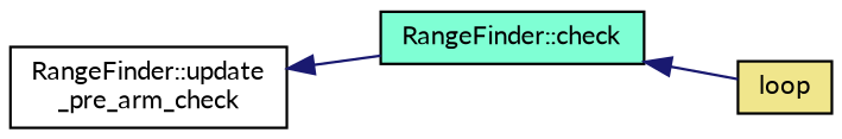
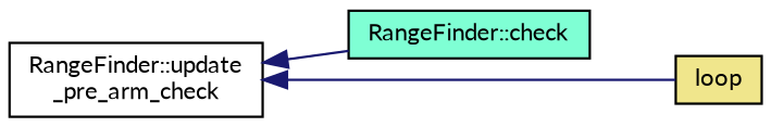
  digraph {
    fontname=Lato
    rankdir=LR
    node [color=black fontname=Lato fontsize=10 shape=record style=filled]
    edge [color=midnightblue dir=back fontname=Lato fontsize=10 labelfontname=Helvetica labelfontsize=10 style=solid]
    n1 [fillcolor=white fontcolor=black height=0.2 label="RangeFinder::update\l_pre_arm_check" width=0.4]
    n2 [fillcolor=aquamarine height=0.2 label="RangeFinder::check" width=0.4]
    n3 [fillcolor=khaki height=0.2 label=loop width=0.4]
    n1 -> n2
-   n2 -> n3
+   n1 -> n3
  }
